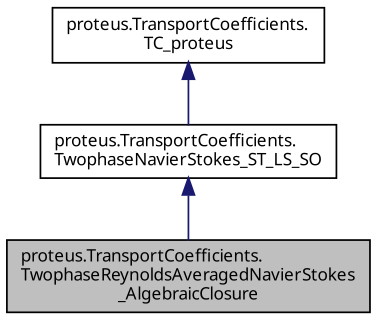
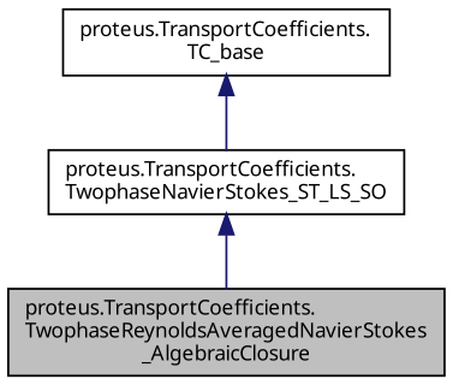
  digraph {
    fontname="Noto Sans"
    node [color=black fillcolor=white fontname="Noto Sans" fontsize=10 shape=record style=filled]
    edge [color=midnightblue dir=back fontname="Noto Sans" fontsize=10 labelfontname=Helvetica labelfontsize=10 style=solid]
    n1 [fillcolor=grey75 fontcolor=black height=0.2 label="proteus.TransportCoefficients.\lTwophaseReynoldsAveragedNavierStokes\l_AlgebraicClosure" width=0.4]
    n2 [height=0.2 label="proteus.TransportCoefficients.\lTwophaseNavierStokes_ST_LS_SO" width=0.4]
-   n3 [height=0.2 label="proteus.TransportCoefficients.\lTC_proteus" width=0.4]
+   n3 [height=0.2 label="proteus.TransportCoefficients.\lTC_base" width=0.4]
    n2 -> n1
    n3 -> n2
  }
